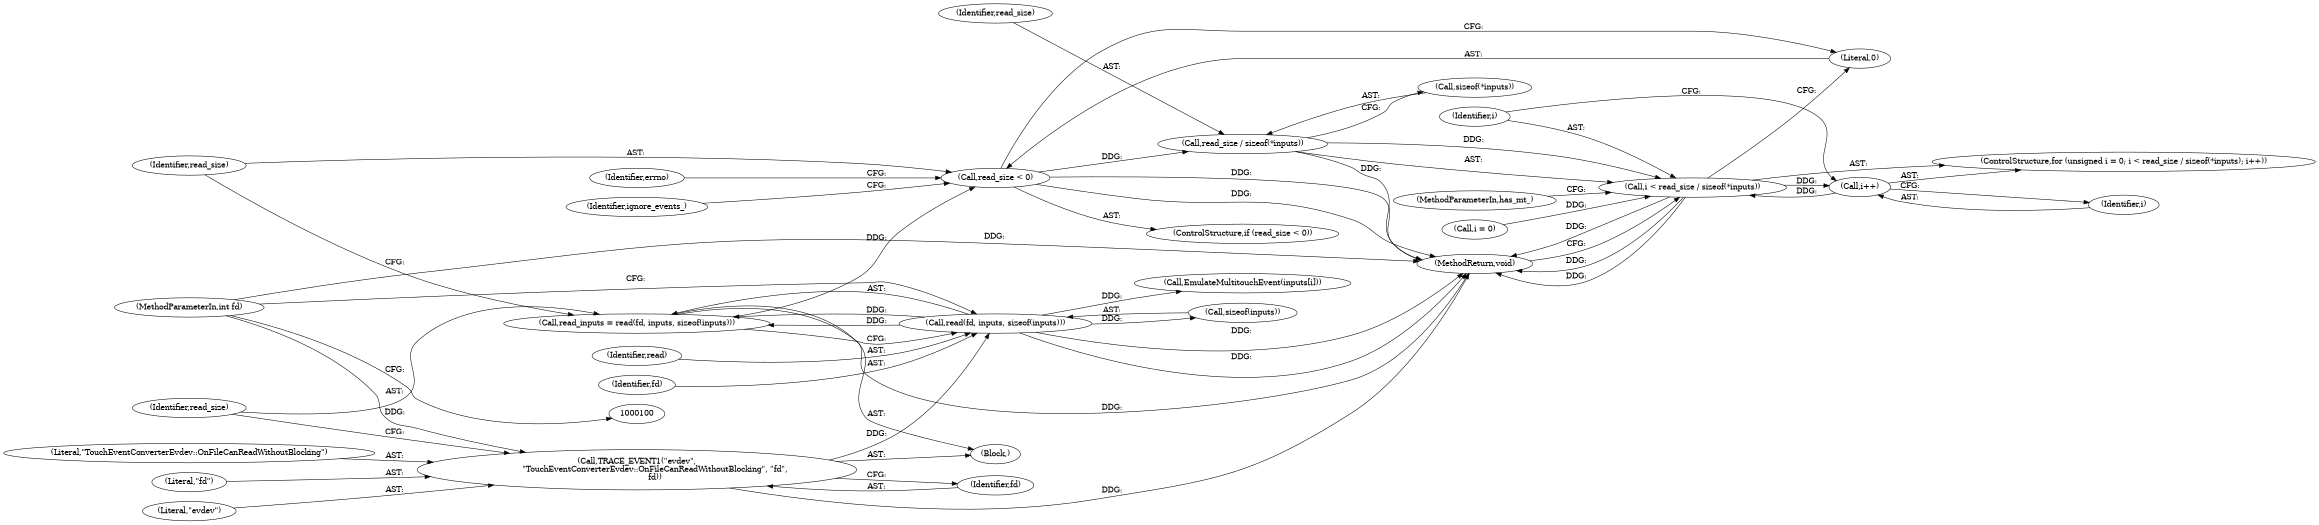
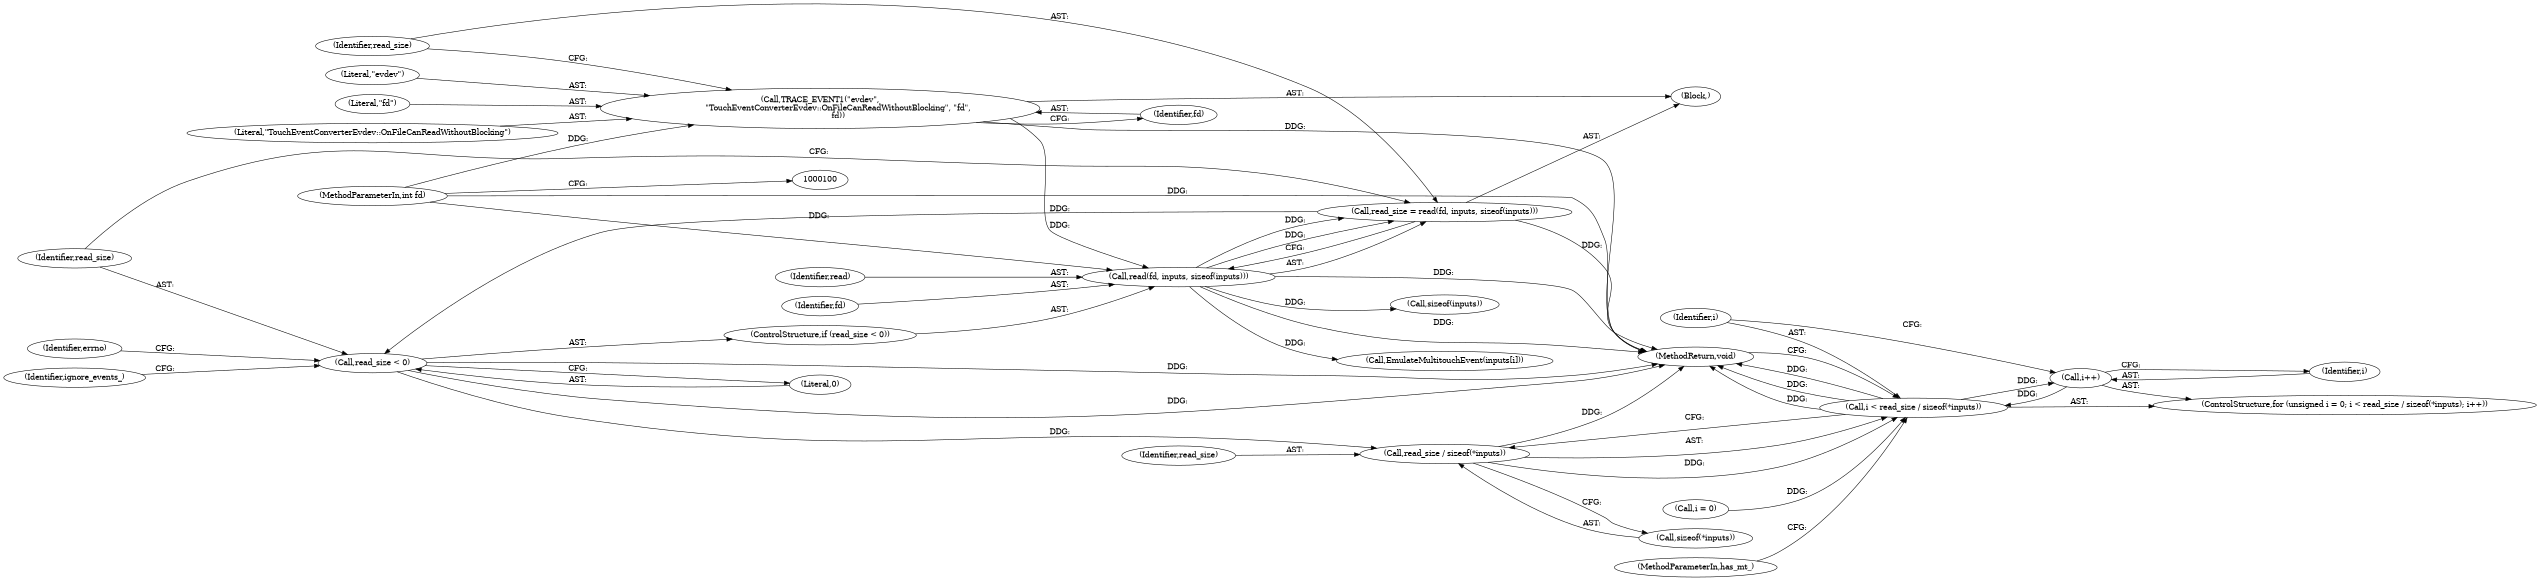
  digraph {
    rankdir=LR
    n1 [label="(Call,read_size < 0)"]
    n2 [label="(Call,read_size / sizeof(*inputs))"]
    n3 [label="(ControlStructure,if (read_size < 0))"]
    n4 [label="(Literal,0)"]
    n5 [label="(MethodReturn,void)"]
    n6 [label="(Call,i < read_size / sizeof(*inputs))"]
    n7 [label="(Call,sizeof(*inputs))"]
-   n8 [label="(Call,read_inputs = read(fd, inputs, sizeof(inputs)))"]
+   n8 [label="(Call,read_size = read(fd, inputs, sizeof(inputs)))"]
    n9 [label="(Call,read(fd, inputs, sizeof(inputs)))"]
    n10 [label="(Block,)"]
    n11 [label="(Call,EmulateMultitouchEvent(inputs[i]))"]
    n12 [label="(Call,sizeof(inputs))"]
    n13 [label="(Call,TRACE_EVENT1(\"evdev\",\n               \"TouchEventConverterEvdev::OnFileCanReadWithoutBlocking\", \"fd\",\n               fd))"]
    n14 [label="(Identifier,fd)"]
    n15 [label="(MethodParameterIn,int fd)"]
    1000100
    n17 [label="(Call,i++)"]
    n18 [label="(ControlStructure,for (unsigned i = 0; i < read_size / sizeof(*inputs); i++))"]
    n19 [label="(Identifier,i)"]
    n20 [label="(Identifier,read)"]
    n21 [label="(Call,i = 0)"]
    n22 [label="(Identifier,fd)"]
    n23 [label="(Identifier,errno)"]
    n24 [label="(Literal,\"evdev\")"]
    n25 [label="(Identifier,ignore_events_)"]
    n26 [label="(Identifier,read_size)"]
    n27 [label="(MethodParameterIn,has_mt_)"]
    n28 [label="(Identifier,i)"]
    n29 [label="(Identifier,read_size)"]
    n30 [label="(Literal,\"TouchEventConverterEvdev::OnFileCanReadWithoutBlocking\")"]
    n31 [label="(Identifier,read_size)"]
    n32 [label="(Literal,\"fd\")"]
    n1 -> n2 [label="DDG: "]
    n1 -> n3 [label="AST: "]
    n1 -> n4 [label="CFG: "]
    n1 -> n5 [label="DDG: "]
    n1 -> n5 [label="DDG: "]
    n2 -> n5 [label="DDG: "]
    n2 -> n6 [label="AST: "]
    n2 -> n6 [label="DDG: "]
    n2 -> n7 [label="CFG: "]
    n4 -> n1 [label="AST: "]
    n5 -> n6 [label="CFG: "]
-   n6 -> n4 [label="CFG: "]
+   n6 -> n2 [label="CFG: "]
    n6 -> n5 [label="DDG: "]
    n6 -> n5 [label="DDG: "]
    n6 -> n5 [label="DDG: "]
    n6 -> n17 [label="DDG: "]
    n6 -> n18 [label="AST: "]
    n7 -> n2 [label="AST: "]
    n8 -> n1 [label="DDG: "]
    n8 -> n5 [label="DDG: "]
    n8 -> n9 [label="CFG: "]
    n8 -> n10 [label="AST: "]
    n9 -> n5 [label="DDG: "]
    n9 -> n5 [label="DDG: "]
    n9 -> n8 [label="AST: "]
    n9 -> n8 [label="DDG: "]
    n9 -> n8 [label="DDG: "]
    n9 -> n11 [label="DDG: "]
    n9 -> n12 [label="DDG: "]
-   n12 -> n9 [label="AST: "]
+   n3 -> n9 [label="AST: "]
    n13 -> n5 [label="DDG: "]
    n13 -> n9 [label="DDG: "]
    n13 -> n10 [label="AST: "]
    n13 -> n14 [label="CFG: "]
    n14 -> n13 [label="AST: "]
    n15 -> n5 [label="DDG: "]
-   n15 -> n9 [label="CFG: "]
+   n15 -> n9 [label="DDG: "]
    n15 -> n13 [label="DDG: "]
    n15 -> 1000100 [label="CFG: "]
    n17 -> n6 [label="DDG: "]
    n17 -> n18 [label="AST: "]
    n17 -> n19 [label="CFG: "]
    n19 -> n17 [label="AST: "]
    n20 -> n9 [label="AST: "]
    n21 -> n6 [label="DDG: "]
    n22 -> n9 [label="AST: "]
    n23 -> n1 [label="CFG: "]
    n24 -> n13 [label="AST: "]
    n25 -> n1 [label="CFG: "]
    n26 -> n8 [label="AST: "]
    n26 -> n13 [label="CFG: "]
    n27 -> n6 [label="CFG: "]
    n28 -> n6 [label="AST: "]
    n28 -> n17 [label="CFG: "]
    n29 -> n1 [label="AST: "]
    n29 -> n8 [label="CFG: "]
    n30 -> n13 [label="AST: "]
    n31 -> n2 [label="AST: "]
    n32 -> n13 [label="AST: "]
  }
